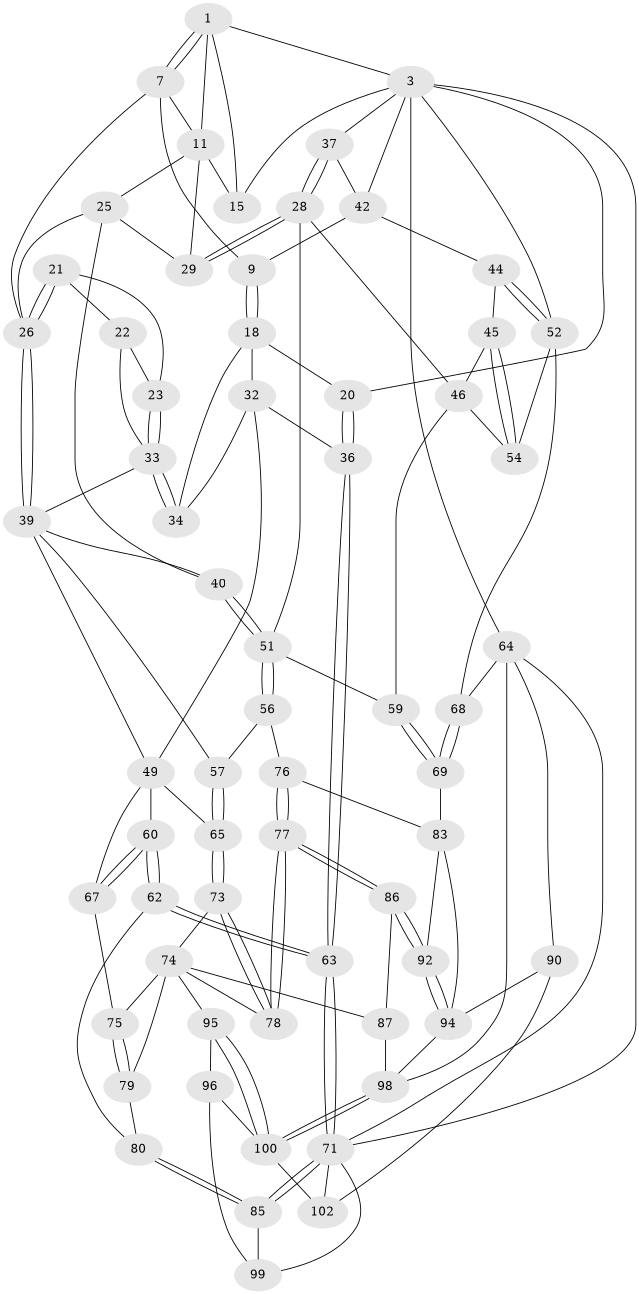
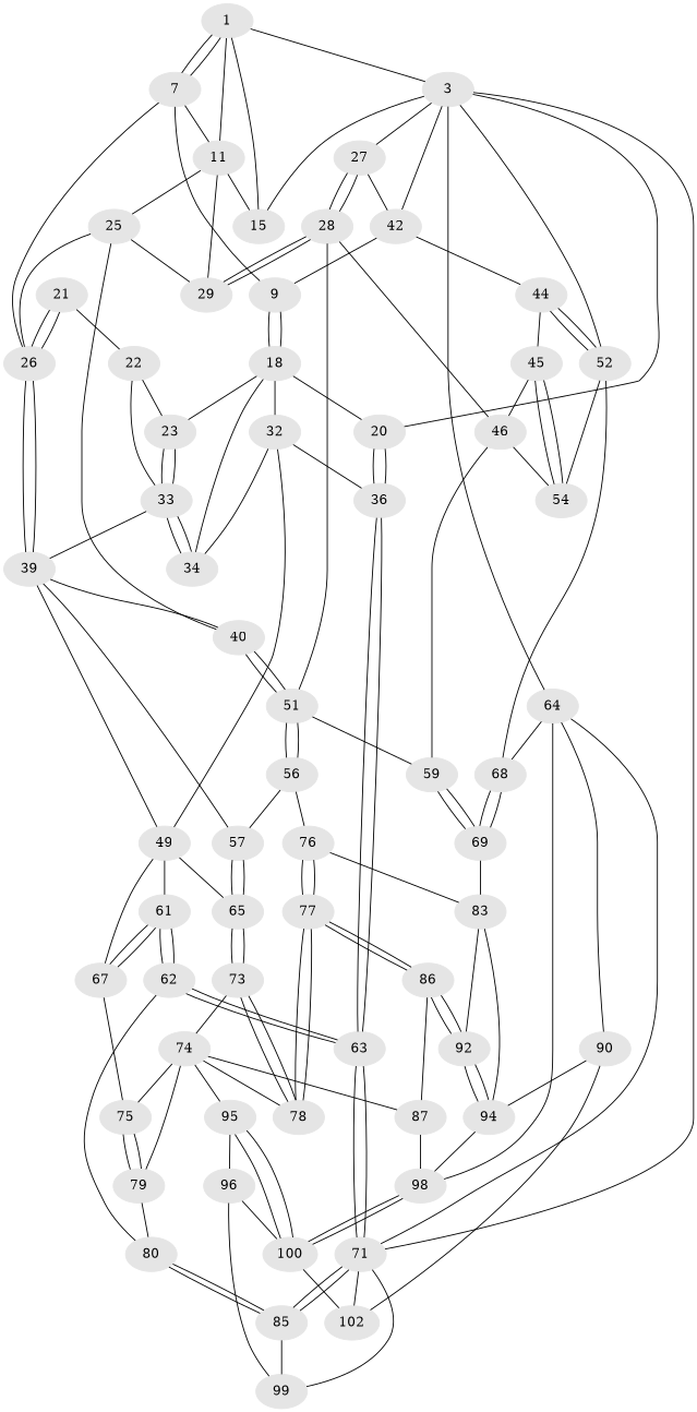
  graph {
    node [color=gray90 style=filled]
    1 [super="+2"]
    3 [super="+14+4"]
    7 [super="+8"]
    11 [super="+17+12"]
    15 [super="+16"]
    20
-   27 [label=37]
+   27
    42
    52 [super="+53"]
    64 [super="+101+70"]
    71 [super="+72"]
    9
    26
    25 [super="+30"]
    29
    18 [super="+19+24"]
    36
    28 [super="+47"]
    44
    54
    68
    90 [super="+91"]
    98
    102 [super="+105"]
    85
    n26 [label=99]
    21
    22
    23
    32 [super="+35"]
    34
    40
    33 [super="+38"]
    49 [super="+50+66"]
    63
    39 [super="+41"]
    51
    57
    46 [super="+58"]
    59
    56 [super="+60"]
-   61 [label=60]
+   61
    65
    67
    45
    69
    62
    73
    75
    76
    83 [super="+84"]
    77
    80
    94
    74 [super="+81"]
    78
    79
    92
    87 [super="+88"]
    95
    96
    100 [super="+103"]
    86
    1 -- 3
    1 -- 7
    1 -- 7
    1 -- 11
    1 -- 15
    3 -- 15
    3 -- 20
    3 -- 27
    3 -- 42
    3 -- 52
    3 -- 64 [weight=2]
    3 -- 71
    7 -- 11
    7 -- 9
    7 -- 26
    11 -- 15 [weight=2]
    11 -- 25
    11 -- 29
    20 -- 36
    20 -- 36
    27 -- 42
    27 -- 28
    27 -- 28
    42 -- 9
    42 -- 44
    52 -- 54
    52 -- 68
    64 -- 71
    64 -- 68
    64 -- 90 [weight=2]
    64 -- 98
    71 -- 102
    71 -- 85
    71 -- 85
    71 -- n26
    9 -- 18
    9 -- 18
    26 -- 39
    26 -- 39
    25 -- 26
    25 -- 29
    25 -- 40
    18 -- 20
-   21 -- 23
+   18 -- 23
    18 -- 32 [weight=2]
    18 -- 34
    36 -- 63
    36 -- 63
    28 -- 29
    28 -- 29
    28 -- 51
    28 -- 46
    44 -- 52
    44 -- 52
    44 -- 45
    68 -- 69
    68 -- 69
    90 -- 102
    90 -- 94
    98 -- 100
    98 -- 100
    85 -- n26
    21 -- 26
    21 -- 26
    21 -- 22
    22 -- 23
    22 -- 33
    23 -- 33
    23 -- 33
    32 -- 36
    32 -- 34
    32 -- 49
    40 -- 51
    40 -- 51
    33 -- 34
    33 -- 34
    33 -- 39
    49 -- 61
    49 -- 65
    49 -- 67
    63 -- 71
    63 -- 71
    39 -- 40
    39 -- 49
    39 -- 57
    51 -- 59
    51 -- 56
    51 -- 56
    57 -- 65
    57 -- 65
    46 -- 54
    46 -- 59
    59 -- 69
    59 -- 69
    56 -- 57
    56 -- 76
    61 -- 67
    61 -- 67
    61 -- 62
    61 -- 62
    65 -- 73
    65 -- 73
    67 -- 75
    45 -- 54
    45 -- 54
    45 -- 46
    69 -- 83
    62 -- 63
    62 -- 63
    62 -- 80
    73 -- 74
    73 -- 78
    73 -- 78
    75 -- 79
    75 -- 79
    76 -- 83
    76 -- 77
    76 -- 77
    83 -- 94
    83 -- 92
    77 -- 78
    77 -- 78
    77 -- 86
    77 -- 86
    80 -- 85
    80 -- 85
    94 -- 98
    74 -- 75
    74 -- 78
    74 -- 79
    74 -- 87
    74 -- 95
    79 -- 80
    92 -- 94
    92 -- 94
    87 -- 98
    95 -- 96
    95 -- 100
    95 -- 100
    96 -- n26
    96 -- 100
    100 -- 102
    86 -- 92
    86 -- 92
    86 -- 87
  }
